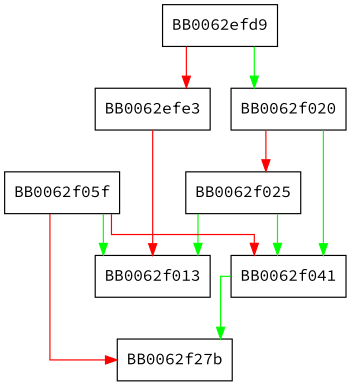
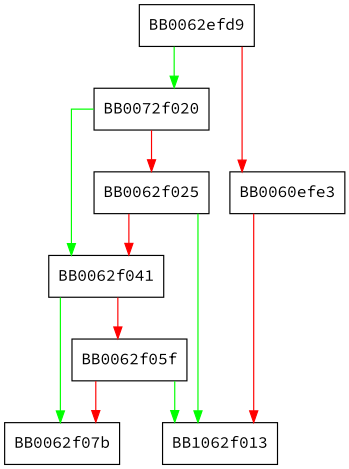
  digraph {
    fontname="Source Code Pro"
    splines=ortho
    node [fontname="Source Code Pro" shape=box]
    edge [color=red fontname="Source Code Pro"]
    BB0062efd9
-   BB0062f020
-   BB0062efe3
+   BB0062f020 [label=BB0072f020]
+   BB0062efe3 [label=BB0060efe3]
    BB0062f041
    BB0062f025
-   BB0062f013
-   BB0062f07b [label=BB0062f27b]
+   BB0062f013 [label=BB1062f013]
+   BB0062f07b
    BB0062f05f
    BB0062efd9 -> BB0062f020 [color=green]
    BB0062efd9 -> BB0062efe3
    BB0062f020 -> BB0062f041 [color=green]
    BB0062f020 -> BB0062f025
    BB0062efe3 -> BB0062f013
    BB0062f041 -> BB0062f07b [color=green]
-   BB0062f05f -> BB0062f041
-   BB0062f025 -> BB0062f041 [color=green]
+   BB0062f041 -> BB0062f05f
+   BB0062f025 -> BB0062f041
    BB0062f025 -> BB0062f013 [color=green]
    BB0062f05f -> BB0062f013 [color=green]
    BB0062f05f -> BB0062f07b
  }
